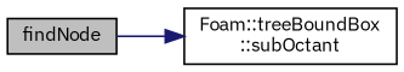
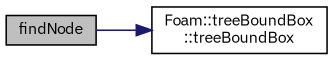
  digraph {
    rankdir=LR
    fontname="IBM Plex Sans"
    node [color=black fontname="IBM Plex Sans" fontsize=10 shape=record]
    n1 [fillcolor=grey75 fontcolor=black height=0.2 label=findNode style=filled width=0.4]
-   n2 [height=0.2 label="Foam::treeBoundBox\l::subOctant" width=0.4]
+   n2 [height=0.2 label="Foam::treeBoundBox\l::treeBoundBox" width=0.4]
    n1 -> n2 [color=midnightblue fontname="IBM Plex Sans" fontsize=10 labelfontname=Helvetica labelfontsize=10 style=solid]
  }
